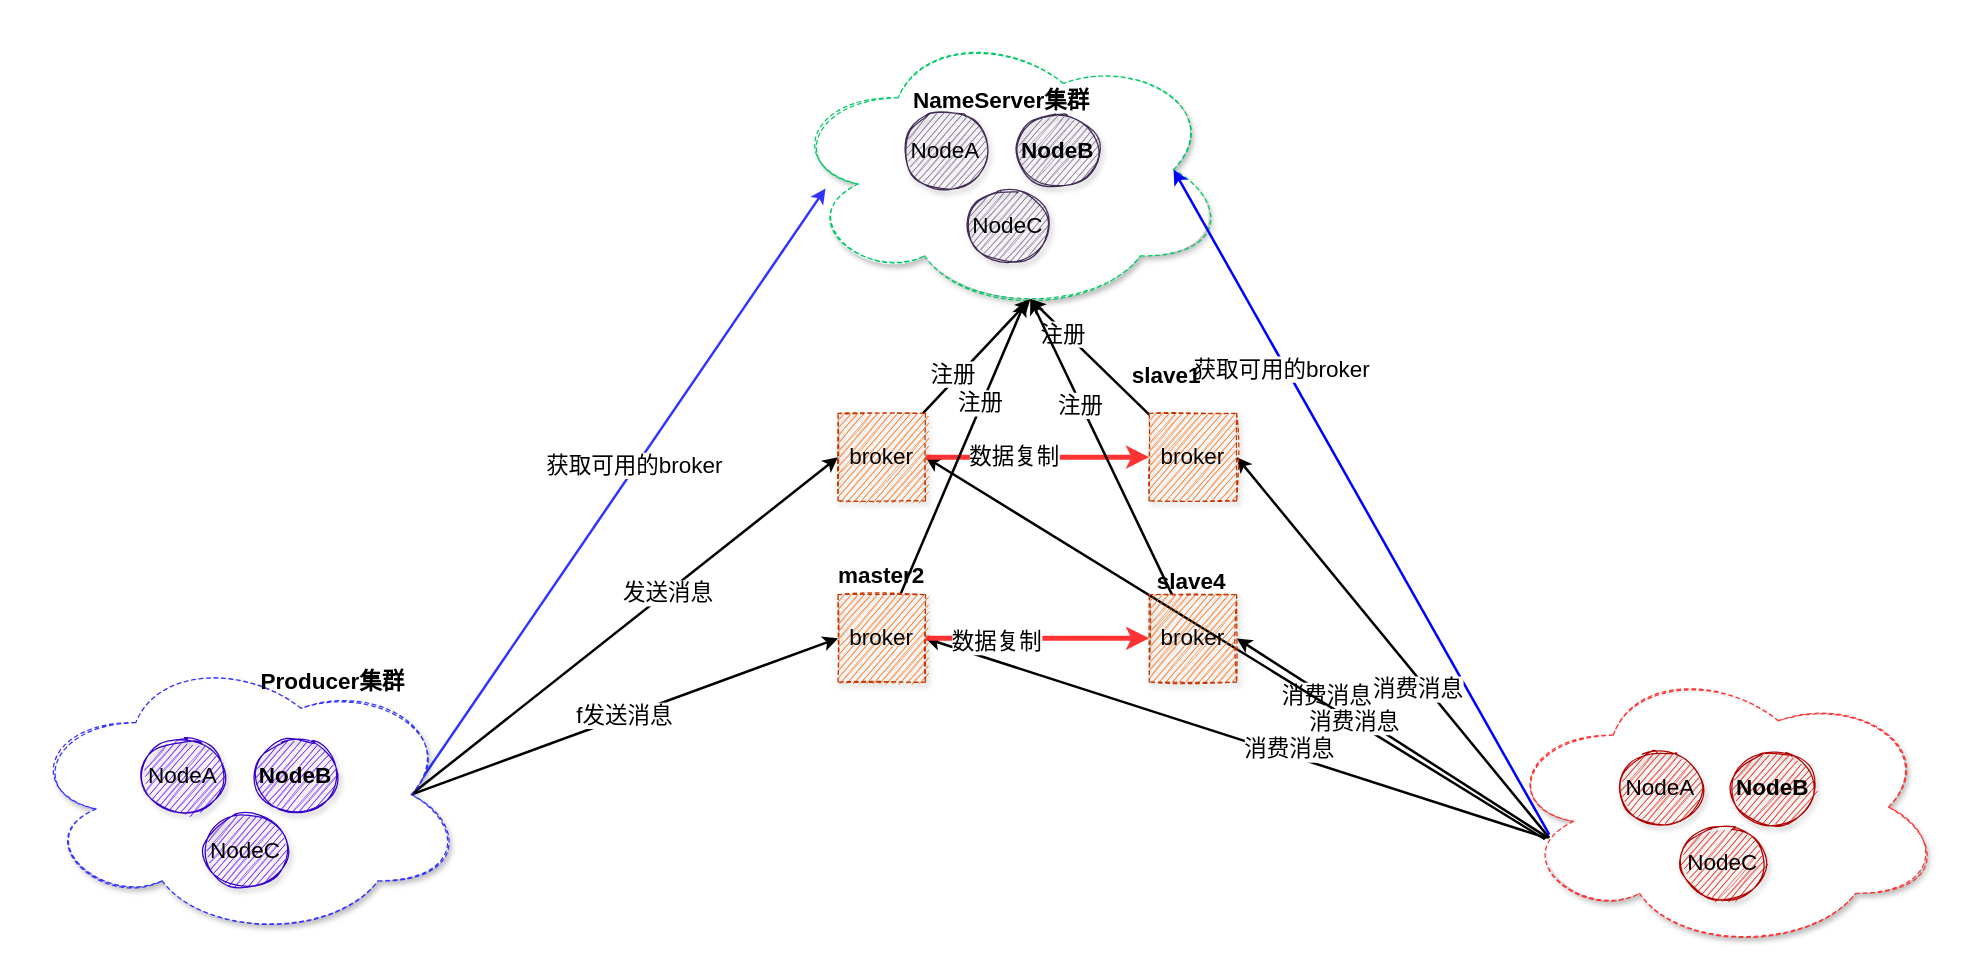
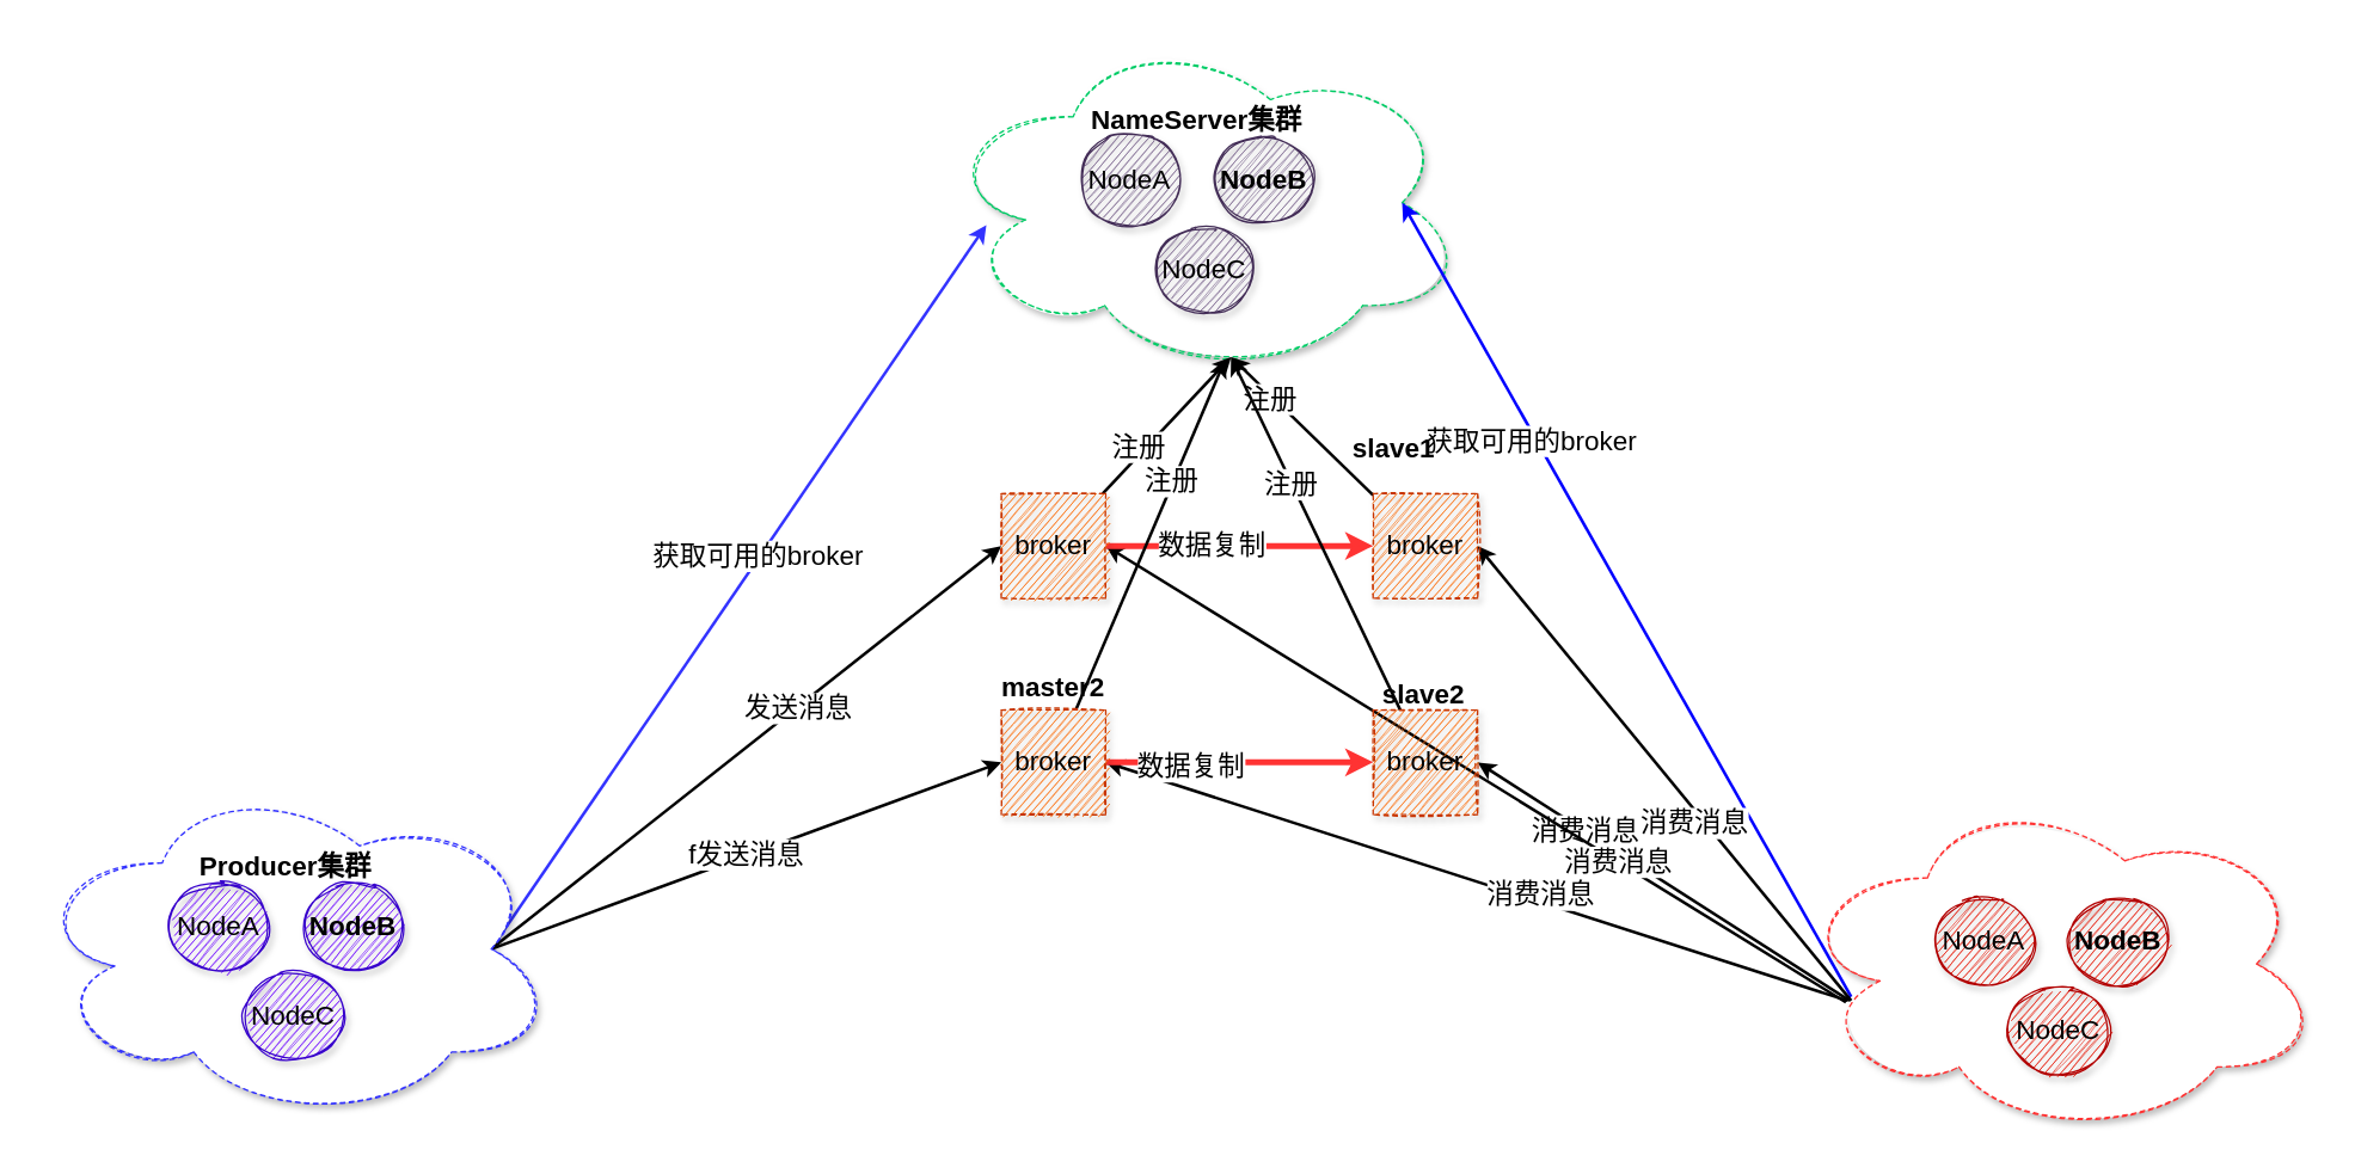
  <mxCell id="0" />
  <mxCell id="1" parent="0" />
  <mxCell id="2" value="" style="ellipse;shape=cloud;whiteSpace=wrap;html=1;shadow=1;dashed=1;sketch=1;fontSize=18;fontColor=#000000;strokeColor=#00CC66;" parent="1" vertex="1"><mxGeometry x="630" y="20" width="352.5" height="230" as="geometry" /></mxCell>
  <mxCell id="3" value="&lt;font color=&quot;#000000&quot;&gt;NodeA&lt;/font&gt;" style="ellipse;whiteSpace=wrap;html=1;fontSize=18;fillColor=#76608a;fontColor=#ffffff;strokeColor=#432D57;sketch=1;shadow=1;" parent="1" vertex="1"><mxGeometry x="721.25" y="90" width="70" height="60" as="geometry" /></mxCell>
  <mxCell id="4" value="&lt;b&gt;&lt;font color=&quot;#000000&quot;&gt;NodeB&lt;/font&gt;&lt;/b&gt;" style="ellipse;whiteSpace=wrap;html=1;fontSize=18;fillColor=#76608a;fontColor=#ffffff;strokeColor=#432D57;sketch=1;shadow=1;" parent="1" vertex="1"><mxGeometry x="811.25" y="90" width="70" height="60" as="geometry" /></mxCell>
  <mxCell id="5" value="&lt;font color=&quot;#000000&quot;&gt;NodeC&lt;/font&gt;" style="ellipse;whiteSpace=wrap;html=1;fontSize=18;fillColor=#76608a;fontColor=#ffffff;strokeColor=#432D57;sketch=1;shadow=1;" parent="1" vertex="1"><mxGeometry x="771.25" y="150" width="70" height="60" as="geometry" /></mxCell>
  <mxCell id="6" value="&lt;b&gt;NameServer集群&lt;/b&gt;" style="text;html=1;strokeColor=none;fillColor=none;align=center;verticalAlign=middle;whiteSpace=wrap;rounded=0;dashed=1;fontSize=18;sketch=1;shadow=1;" parent="1" vertex="1"><mxGeometry x="721.25" y="70" width="160" height="20" as="geometry" /></mxCell>
  <mxCell id="7" style="rounded=0;orthogonalLoop=1;jettySize=auto;html=1;fontSize=18;fontColor=#000000;exitX=0.875;exitY=0.5;exitDx=0;exitDy=0;exitPerimeter=0;strokeWidth=2;endArrow=classic;endFill=1;strokeColor=#3333FF;" parent="1" source="12" edge="1"><mxGeometry relative="1" as="geometry"><mxPoint x="660" y="150" as="targetPoint" /></mxGeometry></mxCell>
  <mxCell id="8" value="获取可用的broker" style="edgeLabel;html=1;align=center;verticalAlign=middle;resizable=0;points=[];fontSize=18;fontColor=#000000;" parent="7" vertex="1" connectable="0"><mxGeometry x="0.083" y="2" relative="1" as="geometry"><mxPoint as="offset" /></mxGeometry></mxCell>
  <mxCell id="9" style="edgeStyle=none;rounded=0;orthogonalLoop=1;jettySize=auto;html=1;entryX=0;entryY=0.5;entryDx=0;entryDy=0;fontSize=18;fontColor=#000000;exitX=0.875;exitY=0.5;exitDx=0;exitDy=0;exitPerimeter=0;strokeWidth=2;" parent="1" source="12" target="35" edge="1"><mxGeometry relative="1" as="geometry" /></mxCell>
  <mxCell id="10" value="发送消息" style="edgeLabel;html=1;align=center;verticalAlign=middle;resizable=0;points=[];fontSize=18;fontColor=#000000;" parent="9" vertex="1" connectable="0"><mxGeometry x="0.199" y="-1" relative="1" as="geometry"><mxPoint as="offset" /></mxGeometry></mxCell>
  <mxCell id="11" value="f发送消息" style="edgeStyle=none;rounded=0;orthogonalLoop=1;jettySize=auto;html=1;entryX=0;entryY=0.5;entryDx=0;entryDy=0;fontSize=18;fontColor=#000000;exitX=0.875;exitY=0.5;exitDx=0;exitDy=0;exitPerimeter=0;strokeWidth=2;" parent="1" source="12" target="43" edge="1"><mxGeometry relative="1" as="geometry" /></mxCell>
  <mxCell id="12" value="" style="ellipse;shape=cloud;whiteSpace=wrap;html=1;shadow=1;dashed=1;sketch=1;fontSize=18;fontColor=#000000;strokeColor=#3333FF;" parent="1" vertex="1"><mxGeometry x="20" y="520" width="352.5" height="230" as="geometry" /></mxCell>
  <mxCell id="13" value="&lt;font color=&quot;#000000&quot;&gt;NodeA&lt;/font&gt;" style="ellipse;whiteSpace=wrap;html=1;fontSize=18;fillColor=#6a00ff;fontColor=#ffffff;strokeColor=#3700CC;sketch=1;shadow=1;" parent="1" vertex="1"><mxGeometry x="111.25" y="590" width="70" height="60" as="geometry" /></mxCell>
  <mxCell id="14" value="&lt;b&gt;&lt;font color=&quot;#000000&quot;&gt;NodeB&lt;/font&gt;&lt;/b&gt;" style="ellipse;whiteSpace=wrap;html=1;fontSize=18;fillColor=#6a00ff;fontColor=#ffffff;strokeColor=#3700CC;sketch=1;shadow=1;" parent="1" vertex="1"><mxGeometry x="201.25" y="590" width="70" height="60" as="geometry" /></mxCell>
  <mxCell id="15" value="&lt;font color=&quot;#000000&quot;&gt;NodeC&lt;/font&gt;" style="ellipse;whiteSpace=wrap;html=1;fontSize=18;fillColor=#6a00ff;fontColor=#ffffff;strokeColor=#3700CC;sketch=1;shadow=1;" parent="1" vertex="1"><mxGeometry x="161.25" y="650" width="70" height="60" as="geometry" /></mxCell>
- <mxCell id="16" value="&lt;b&gt;Producer集群&lt;/b&gt;" style="text;html=1;strokeColor=none;fillColor=none;align=center;verticalAlign=middle;whiteSpace=wrap;rounded=0;dashed=1;fontSize=18;sketch=1;shadow=1;" parent="1" vertex="1"><mxGeometry x="186.25" y="535" width="160" height="20" as="geometry" /></mxCell>
+ <mxCell id="16" value="&lt;b&gt;Producer集群&lt;/b&gt;" style="text;html=1;strokeColor=none;fillColor=none;align=center;verticalAlign=middle;whiteSpace=wrap;rounded=0;dashed=1;fontSize=18;sketch=1;shadow=1;" parent="1" vertex="1"><mxGeometry x="111.25" y="570" width="160" height="20" as="geometry" /></mxCell>
  <mxCell id="17" style="edgeStyle=none;rounded=0;orthogonalLoop=1;jettySize=auto;html=1;entryX=0.875;entryY=0.5;entryDx=0;entryDy=0;entryPerimeter=0;fontSize=18;fontColor=#000000;endArrow=classic;endFill=1;strokeWidth=2;exitX=0.105;exitY=0.596;exitDx=0;exitDy=0;exitPerimeter=0;strokeColor=#0000FF;" parent="1" source="27" target="2" edge="1"><mxGeometry relative="1" as="geometry" /></mxCell>
  <mxCell id="18" value="获取可用的broker" style="edgeLabel;html=1;align=center;verticalAlign=middle;resizable=0;points=[];fontSize=18;fontColor=#000000;" parent="17" vertex="1" connectable="0"><mxGeometry x="0.406" y="3" relative="1" as="geometry"><mxPoint as="offset" /></mxGeometry></mxCell>
  <mxCell id="19" style="edgeStyle=none;rounded=0;orthogonalLoop=1;jettySize=auto;html=1;entryX=1;entryY=0.5;entryDx=0;entryDy=0;fontSize=18;fontColor=#000000;endArrow=classic;endFill=1;strokeWidth=2;exitX=0.105;exitY=0.607;exitDx=0;exitDy=0;exitPerimeter=0;" parent="1" source="27" target="38" edge="1"><mxGeometry relative="1" as="geometry" /></mxCell>
  <mxCell id="20" value="消费消息" style="edgeLabel;html=1;align=center;verticalAlign=middle;resizable=0;points=[];fontSize=18;fontColor=#000000;" parent="19" vertex="1" connectable="0"><mxGeometry x="-0.195" y="6" relative="1" as="geometry"><mxPoint as="offset" /></mxGeometry></mxCell>
  <mxCell id="21" style="edgeStyle=none;rounded=0;orthogonalLoop=1;jettySize=auto;html=1;entryX=1;entryY=0.5;entryDx=0;entryDy=0;fontSize=18;fontColor=#000000;endArrow=classic;endFill=1;strokeWidth=2;exitX=0.102;exitY=0.607;exitDx=0;exitDy=0;exitPerimeter=0;" parent="1" source="27" target="46" edge="1"><mxGeometry relative="1" as="geometry" /></mxCell>
  <mxCell id="22" value="消费消息" style="edgeLabel;html=1;align=center;verticalAlign=middle;resizable=0;points=[];fontSize=18;fontColor=#000000;" parent="21" vertex="1" connectable="0"><mxGeometry x="0.436" relative="1" as="geometry"><mxPoint x="1" as="offset" /></mxGeometry></mxCell>
  <mxCell id="23" style="edgeStyle=none;rounded=0;orthogonalLoop=1;jettySize=auto;html=1;entryX=1;entryY=0.5;entryDx=0;entryDy=0;fontSize=18;fontColor=#000000;endArrow=classic;endFill=1;strokeWidth=2;exitX=0.095;exitY=0.612;exitDx=0;exitDy=0;exitPerimeter=0;" parent="1" source="27" target="35" edge="1"><mxGeometry relative="1" as="geometry" /></mxCell>
  <mxCell id="24" value="消费消息" style="edgeLabel;html=1;align=center;verticalAlign=middle;resizable=0;points=[];fontSize=18;fontColor=#000000;" parent="23" vertex="1" connectable="0"><mxGeometry x="-0.385" y="1" relative="1" as="geometry"><mxPoint y="-1" as="offset" /></mxGeometry></mxCell>
  <mxCell id="25" style="edgeStyle=none;rounded=0;orthogonalLoop=1;jettySize=auto;html=1;entryX=1;entryY=0.5;entryDx=0;entryDy=0;fontSize=18;fontColor=#000000;endArrow=classic;endFill=1;strokeWidth=2;exitX=0.098;exitY=0.607;exitDx=0;exitDy=0;exitPerimeter=0;" parent="1" source="27" target="43" edge="1"><mxGeometry relative="1" as="geometry" /></mxCell>
  <mxCell id="26" value="消费消息" style="edgeLabel;html=1;align=center;verticalAlign=middle;resizable=0;points=[];fontSize=18;fontColor=#000000;" parent="25" vertex="1" connectable="0"><mxGeometry x="-0.163" y="-5" relative="1" as="geometry"><mxPoint as="offset" /></mxGeometry></mxCell>
  <mxCell id="27" value="" style="ellipse;shape=cloud;whiteSpace=wrap;html=1;shadow=1;dashed=1;sketch=1;fontSize=18;fontColor=#000000;strokeColor=#FF3333;" parent="1" vertex="1"><mxGeometry x="1202.1" y="530" width="352.5" height="230" as="geometry" /></mxCell>
  <mxCell id="28" value="&lt;font color=&quot;#000000&quot;&gt;NodeA&lt;/font&gt;" style="ellipse;whiteSpace=wrap;html=1;fontSize=18;fillColor=#e51400;fontColor=#ffffff;strokeColor=#B20000;sketch=1;shadow=1;" parent="1" vertex="1"><mxGeometry x="1293.35" y="600" width="70" height="60" as="geometry" /></mxCell>
  <mxCell id="29" value="&lt;b&gt;&lt;font color=&quot;#000000&quot;&gt;NodeB&lt;/font&gt;&lt;/b&gt;" style="ellipse;whiteSpace=wrap;html=1;fontSize=18;fillColor=#e51400;fontColor=#ffffff;strokeColor=#B20000;sketch=1;shadow=1;" parent="1" vertex="1"><mxGeometry x="1383.35" y="600" width="70" height="60" as="geometry" /></mxCell>
  <mxCell id="30" value="&lt;font color=&quot;#000000&quot;&gt;NodeC&lt;/font&gt;" style="ellipse;whiteSpace=wrap;html=1;fontSize=18;fillColor=#e51400;fontColor=#ffffff;strokeColor=#B20000;sketch=1;shadow=1;" parent="1" vertex="1"><mxGeometry x="1343.35" y="660" width="70" height="60" as="geometry" /></mxCell>
  <mxCell id="31" style="edgeStyle=none;rounded=0;orthogonalLoop=1;jettySize=auto;html=1;entryX=0.55;entryY=0.95;entryDx=0;entryDy=0;entryPerimeter=0;fontSize=18;fontColor=#000000;endArrow=classic;endFill=1;strokeWidth=2;" parent="1" source="35" target="2" edge="1"><mxGeometry relative="1" as="geometry" /></mxCell>
  <mxCell id="32" value="注册" style="edgeLabel;html=1;align=center;verticalAlign=middle;resizable=0;points=[];fontSize=18;fontColor=#000000;" parent="31" vertex="1" connectable="0"><mxGeometry x="-0.367" y="4" relative="1" as="geometry"><mxPoint x="-1" as="offset" /></mxGeometry></mxCell>
  <mxCell id="33" style="edgeStyle=none;rounded=0;orthogonalLoop=1;jettySize=auto;html=1;fontSize=18;fontColor=#000000;endArrow=classic;endFill=1;strokeWidth=4;strokeColor=#FF3333;" parent="1" source="35" target="38" edge="1"><mxGeometry relative="1" as="geometry" /></mxCell>
  <mxCell id="34" value="数据复制" style="edgeLabel;html=1;align=center;verticalAlign=middle;resizable=0;points=[];fontSize=18;fontColor=#000000;" parent="33" vertex="1" connectable="0"><mxGeometry x="-0.223" y="1" relative="1" as="geometry"><mxPoint as="offset" /></mxGeometry></mxCell>
  <mxCell id="35" value="broker" style="whiteSpace=wrap;html=1;aspect=fixed;shadow=1;dashed=1;sketch=1;fontSize=18;strokeColor=#C73500;fillColor=#fa6800;fontColor=#000000;" parent="1" vertex="1"><mxGeometry x="670" y="330" width="70" height="70" as="geometry" /></mxCell>
  <mxCell id="36" style="edgeStyle=none;rounded=0;orthogonalLoop=1;jettySize=auto;html=1;entryX=0.55;entryY=0.95;entryDx=0;entryDy=0;entryPerimeter=0;fontSize=18;fontColor=#000000;endArrow=classic;endFill=1;strokeWidth=2;" parent="1" source="38" target="2" edge="1"><mxGeometry relative="1" as="geometry" /></mxCell>
  <mxCell id="37" value="注册" style="edgeLabel;html=1;align=center;verticalAlign=middle;resizable=0;points=[];fontSize=18;fontColor=#000000;" parent="36" vertex="1" connectable="0"><mxGeometry x="0.454" y="3" relative="1" as="geometry"><mxPoint x="1" as="offset" /></mxGeometry></mxCell>
  <mxCell id="38" value="broker" style="whiteSpace=wrap;html=1;aspect=fixed;shadow=1;dashed=1;sketch=1;fontSize=18;strokeColor=#C73500;fillColor=#fa6800;fontColor=#000000;" parent="1" vertex="1"><mxGeometry x="919" y="330" width="70" height="70" as="geometry" /></mxCell>
  <mxCell id="39" style="edgeStyle=none;rounded=0;orthogonalLoop=1;jettySize=auto;html=1;fontSize=18;fontColor=#000000;endArrow=classic;endFill=1;strokeWidth=2;" parent="1" source="43" edge="1"><mxGeometry relative="1" as="geometry"><mxPoint x="820" y="240" as="targetPoint" /></mxGeometry></mxCell>
  <mxCell id="40" value="注册" style="edgeLabel;html=1;align=center;verticalAlign=middle;resizable=0;points=[];fontSize=18;fontColor=#000000;" parent="39" vertex="1" connectable="0"><mxGeometry x="0.292" y="1" relative="1" as="geometry"><mxPoint y="-1" as="offset" /></mxGeometry></mxCell>
  <mxCell id="41" style="edgeStyle=none;rounded=0;orthogonalLoop=1;jettySize=auto;html=1;entryX=0;entryY=0.5;entryDx=0;entryDy=0;fontSize=18;fontColor=#000000;endArrow=classic;endFill=1;strokeWidth=4;strokeColor=#FF3333;" parent="1" source="43" target="46" edge="1"><mxGeometry relative="1" as="geometry" /></mxCell>
  <mxCell id="42" value="数据复制" style="edgeLabel;html=1;align=center;verticalAlign=middle;resizable=0;points=[];fontSize=18;fontColor=#000000;" parent="41" vertex="1" connectable="0"><mxGeometry x="-0.378" y="-2" relative="1" as="geometry"><mxPoint as="offset" /></mxGeometry></mxCell>
  <mxCell id="43" value="broker" style="whiteSpace=wrap;html=1;aspect=fixed;shadow=1;dashed=1;sketch=1;fontSize=18;strokeColor=#C73500;fillColor=#fa6800;fontColor=#000000;" parent="1" vertex="1"><mxGeometry x="670" y="475" width="70" height="70" as="geometry" /></mxCell>
  <mxCell id="44" style="edgeStyle=none;rounded=0;orthogonalLoop=1;jettySize=auto;html=1;entryX=0.55;entryY=0.95;entryDx=0;entryDy=0;entryPerimeter=0;fontSize=18;fontColor=#000000;endArrow=classic;endFill=1;strokeWidth=2;" parent="1" source="46" target="2" edge="1"><mxGeometry relative="1" as="geometry" /></mxCell>
  <mxCell id="45" value="注册" style="edgeLabel;html=1;align=center;verticalAlign=middle;resizable=0;points=[];fontSize=18;fontColor=#000000;" parent="44" vertex="1" connectable="0"><mxGeometry x="0.281" y="1" relative="1" as="geometry"><mxPoint as="offset" /></mxGeometry></mxCell>
  <mxCell id="46" value="broker" style="whiteSpace=wrap;html=1;aspect=fixed;shadow=1;dashed=1;sketch=1;fontSize=18;strokeColor=#C73500;fillColor=#fa6800;fontColor=#000000;" parent="1" vertex="1"><mxGeometry x="919" y="475" width="70" height="70" as="geometry" /></mxCell>
  <mxCell id="47" value="&lt;b&gt;master2&lt;/b&gt;" style="text;html=1;strokeColor=none;fillColor=none;align=center;verticalAlign=middle;whiteSpace=wrap;rounded=0;shadow=1;dashed=1;sketch=1;fontSize=18;fontColor=#000000;" parent="1" vertex="1"><mxGeometry x="675" y="445" width="60" height="30" as="geometry" /></mxCell>
  <mxCell id="48" value="&lt;b&gt;slave1&lt;/b&gt;" style="text;html=1;strokeColor=none;fillColor=none;align=center;verticalAlign=middle;whiteSpace=wrap;rounded=0;shadow=1;dashed=1;sketch=1;fontSize=18;fontColor=#000000;" parent="1" vertex="1"><mxGeometry x="902.5" y="285" width="60" height="30" as="geometry" /></mxCell>
- <mxCell id="49" value="&lt;b&gt;slave4&lt;/b&gt;" style="text;html=1;strokeColor=none;fillColor=none;align=center;verticalAlign=middle;whiteSpace=wrap;rounded=0;shadow=1;dashed=1;sketch=1;fontSize=18;fontColor=#000000;" parent="1" vertex="1"><mxGeometry x="922.5" y="450" width="60" height="30" as="geometry" /></mxCell>
+ <mxCell id="49" value="&lt;b&gt;slave2&lt;/b&gt;" style="text;html=1;strokeColor=none;fillColor=none;align=center;verticalAlign=middle;whiteSpace=wrap;rounded=0;shadow=1;dashed=1;sketch=1;fontSize=18;fontColor=#000000;" parent="1" vertex="1"><mxGeometry x="922.5" y="450" width="60" height="30" as="geometry" /></mxCell>
